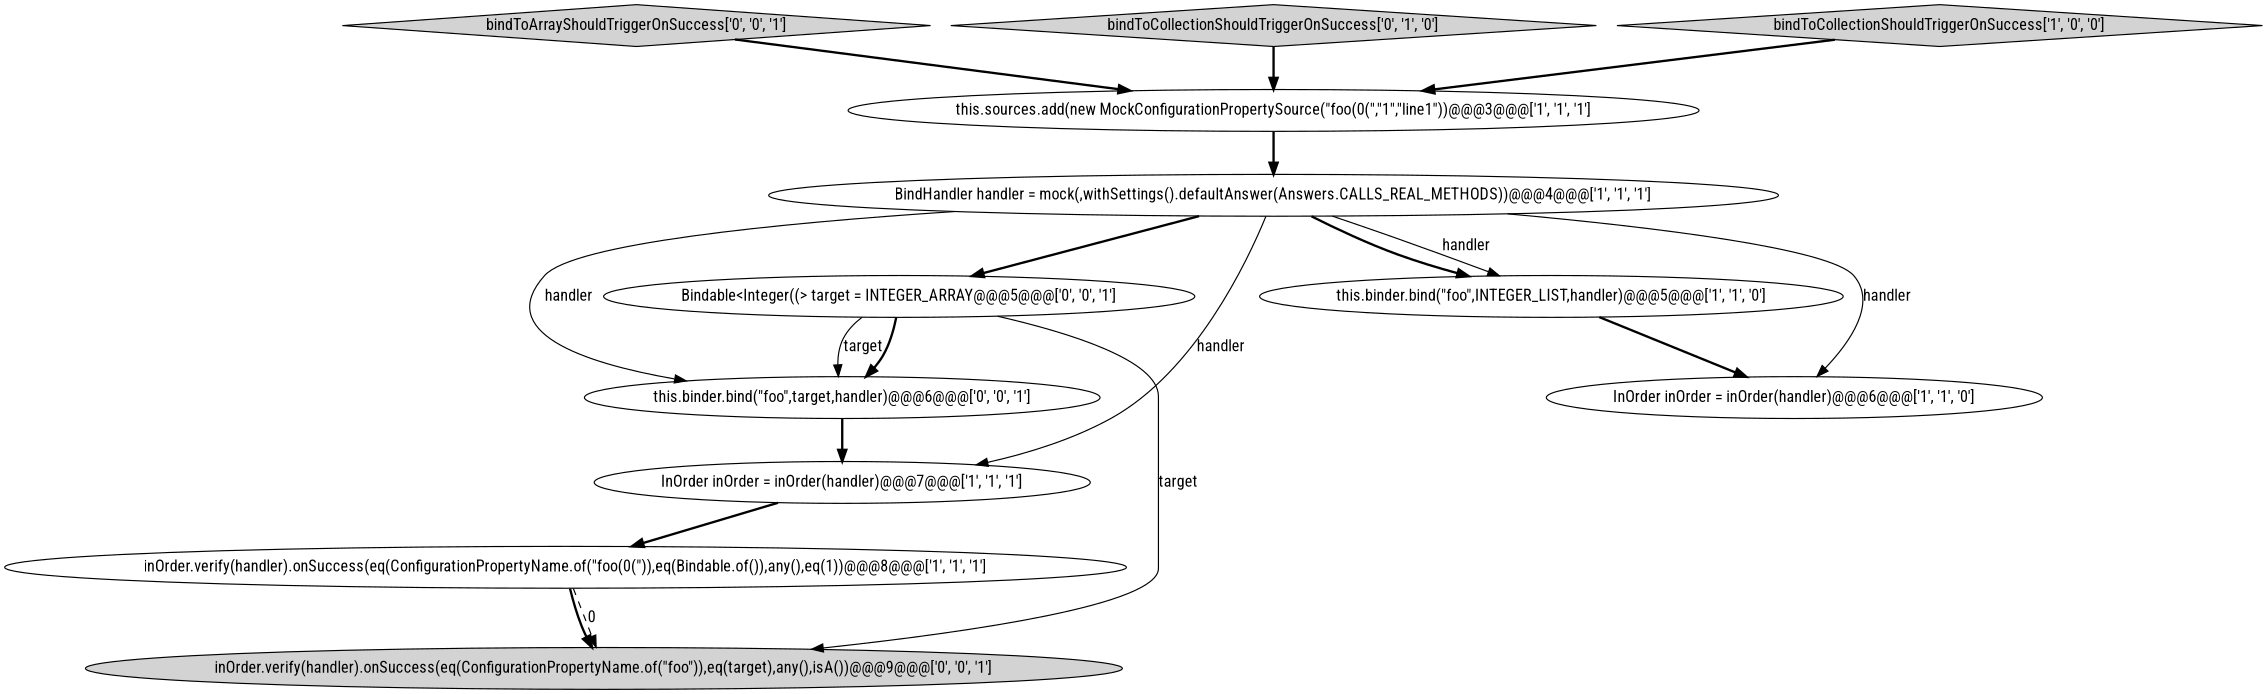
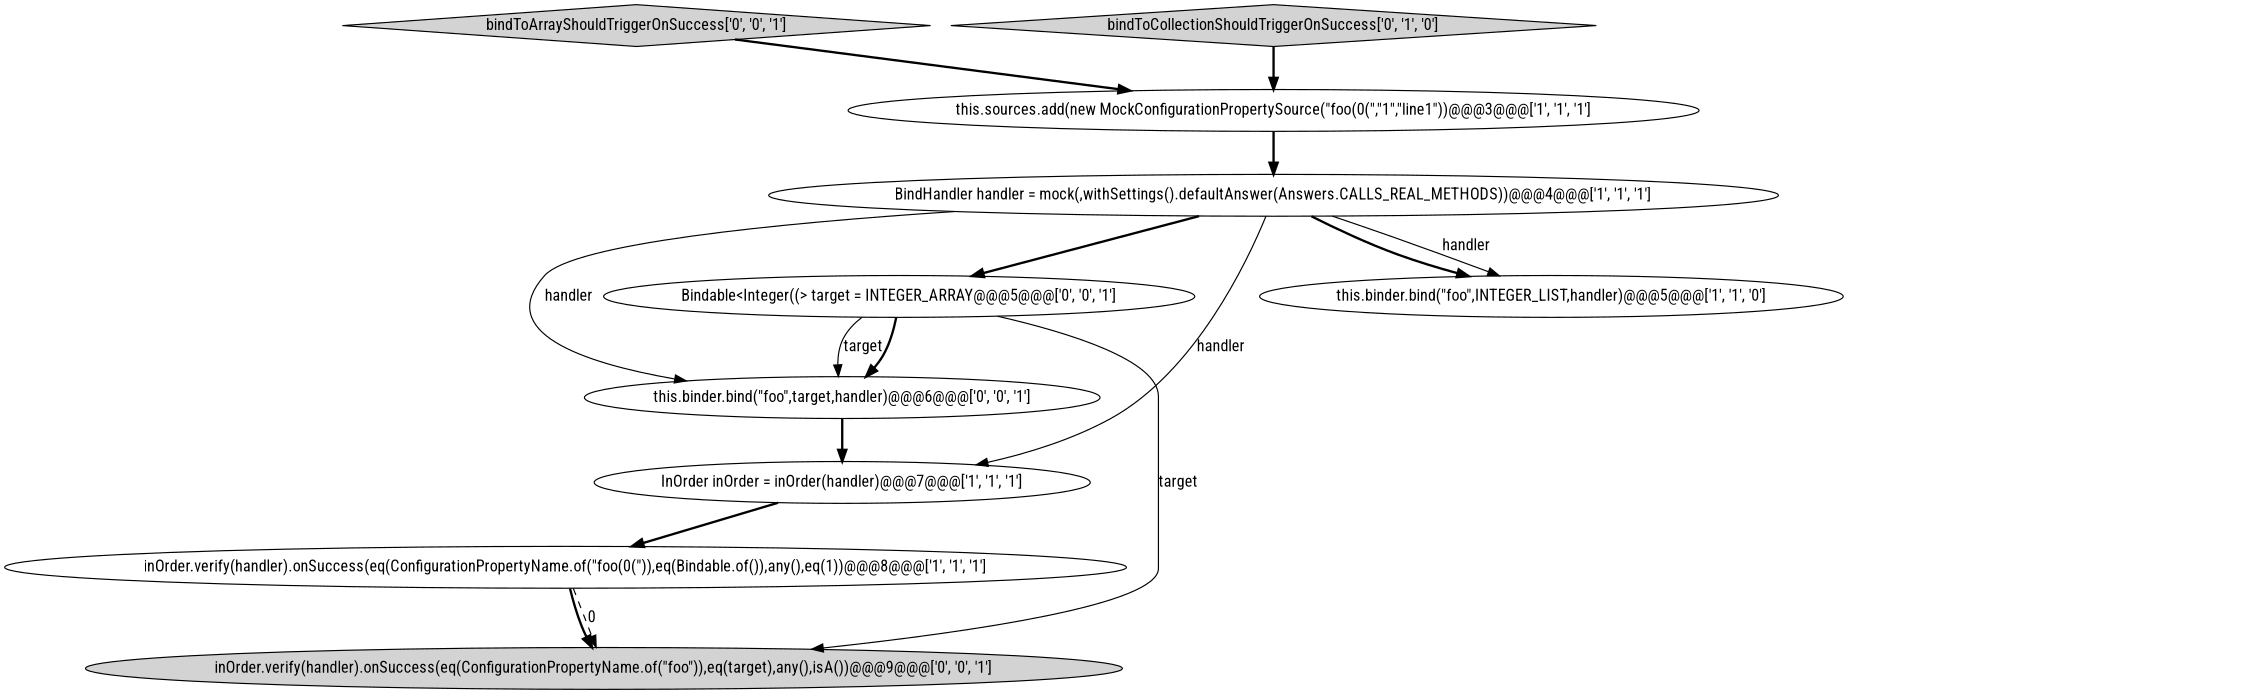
  digraph {
    fontname="Roboto Condensed"
    node [fillcolor=white fontname="Roboto Condensed" shape=ellipse style=filled]
    edge [fontname="Roboto Condensed" style=bold]
    n1 [fillcolor=lightgray label="inOrder.verify(handler).onSuccess(eq(ConfigurationPropertyName.of(\"foo\")),eq(target),any(),isA())@@@9@@@['0', '0', '1']"]
    n2 [label="this.binder.bind(\"foo\",target,handler)@@@6@@@['0', '0', '1']"]
    n3 [label="InOrder inOrder = inOrder(handler)@@@7@@@['1', '1', '1']"]
    n4 [label="inOrder.verify(handler).onSuccess(eq(ConfigurationPropertyName.of(\"foo(0(\")),eq(Bindable.of()),any(),eq(1))@@@8@@@['1', '1', '1']"]
-   n5 [label="InOrder inOrder = inOrder(handler)@@@6@@@['1', '1', '0']"]
    n6 [label="this.binder.bind(\"foo\",INTEGER_LIST,handler)@@@5@@@['1', '1', '0']"]
    n7 [fillcolor=lightgray label="bindToArrayShouldTriggerOnSuccess['0', '0', '1']" shape=diamond]
    n8 [label="this.sources.add(new MockConfigurationPropertySource(\"foo(0(\",\"1\",\"line1\"))@@@3@@@['1', '1', '1']"]
    n9 [label="BindHandler handler = mock(,withSettings().defaultAnswer(Answers.CALLS_REAL_METHODS))@@@4@@@['1', '1', '1']"]
    n10 [label="Bindable<Integer((> target = INTEGER_ARRAY@@@5@@@['0', '0', '1']"]
    n11 [fillcolor=lightgray label="bindToCollectionShouldTriggerOnSuccess['0', '1', '0']" shape=diamond]
-   n12 [fillcolor=lightgray label="bindToCollectionShouldTriggerOnSuccess['1', '0', '0']" shape=diamond]
    n2 -> n3
    n3 -> n4
    n4 -> n1
    n4 -> n1 [label=0 style=dashed]
-   n6 -> n5
    n7 -> n8
    n8 -> n9
    n9 -> n2 [label=handler style=solid]
    n9 -> n3 [label=handler style=solid]
-   n9 -> n5 [label=handler style=solid]
    n9 -> n6
    n9 -> n6 [label=handler style=solid]
    n9 -> n10
    n10 -> n1 [label=target style=solid]
    n10 -> n2 [label=target style=solid]
    n10 -> n2
    n11 -> n8
-   n12 -> n8
  }
